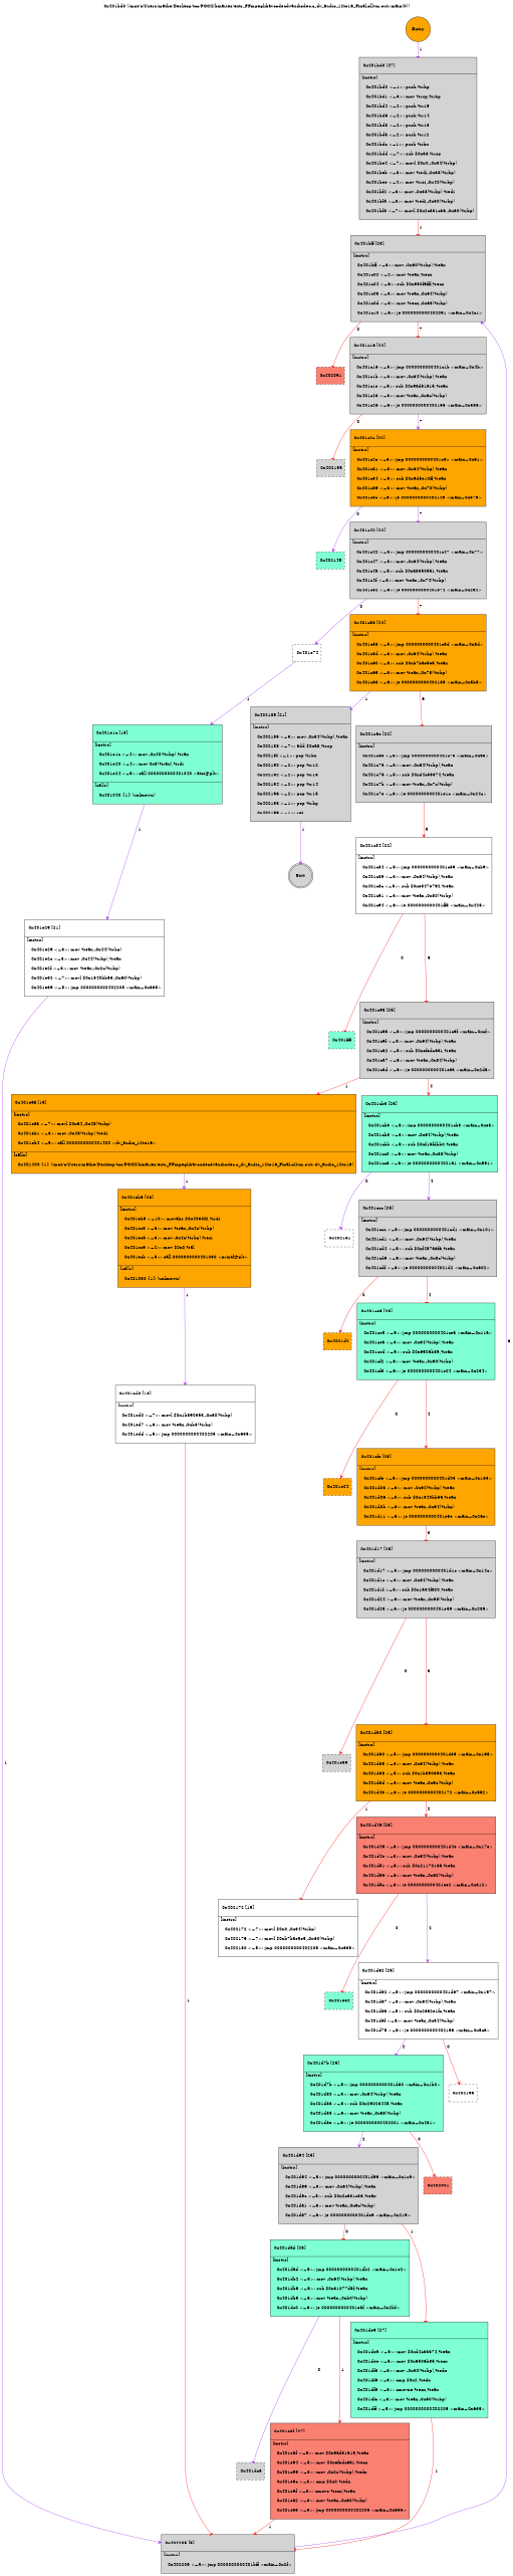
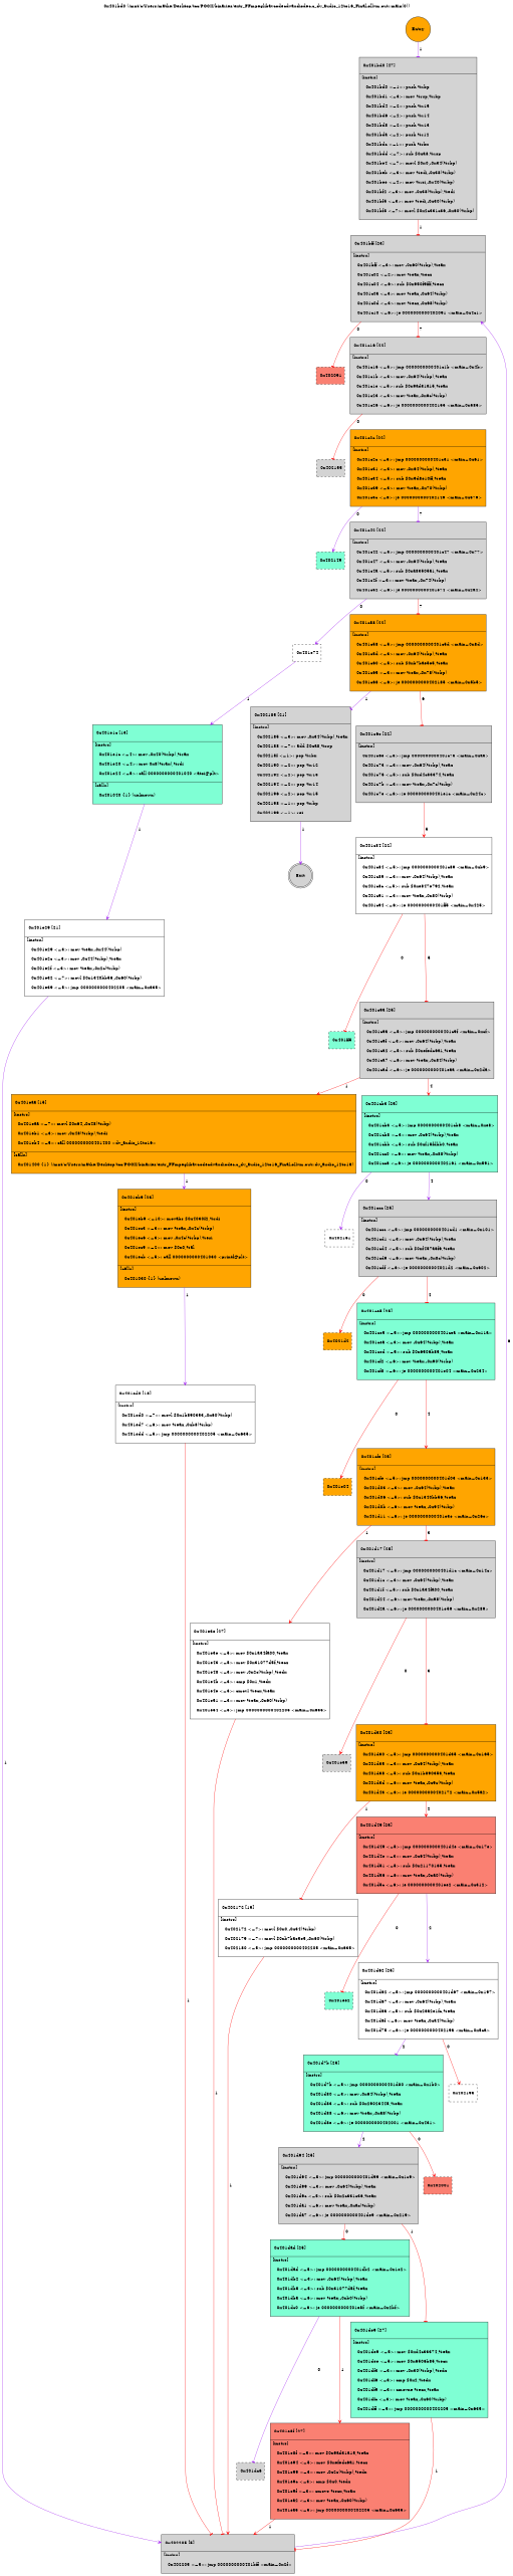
  digraph {
    label="0x401bd0 (/mnt/c/Users/mathe/Desktop/tcc/POCII/binaries/extr_FFmpeglibavcodecdvaudiodec.c_dv_audio_12to16_Final-ollvm.out::main(0))"
    labelloc=t
    node [fillcolor=lightgrey shape=record style=filled]
    edge [arrowhead=vee color=red]
    Entry [fillcolor=orange height=0.3 shape=circle width=0.3]
    n2 [label="{\n     0x401bd0 [47]\l\n     | [instrs]\l\n     &nbsp;&nbsp;0x401bd0 \<+1\>: push %rbp\l\n     &nbsp;&nbsp;0x401bd1 \<+3\>: mov %rsp,%rbp\l\n     &nbsp;&nbsp;0x401bd4 \<+2\>: push %r15\l\n     &nbsp;&nbsp;0x401bd6 \<+2\>: push %r14\l\n     &nbsp;&nbsp;0x401bd8 \<+2\>: push %r13\l\n     &nbsp;&nbsp;0x401bda \<+2\>: push %r12\l\n     &nbsp;&nbsp;0x401bdc \<+1\>: push %rbx\l\n     &nbsp;&nbsp;0x401bdd \<+7\>: sub $0xa8,%rsp\l\n     &nbsp;&nbsp;0x401be4 \<+7\>: movl $0x0,-0x34(%rbp)\l\n     &nbsp;&nbsp;0x401beb \<+3\>: mov %edi,-0x38(%rbp)\l\n     &nbsp;&nbsp;0x401bee \<+4\>: mov %rsi,-0x40(%rbp)\l\n     &nbsp;&nbsp;0x401bf2 \<+3\>: mov -0x38(%rbp),%edi\l\n     &nbsp;&nbsp;0x401bf5 \<+3\>: mov %edi,-0x30(%rbp)\l\n     &nbsp;&nbsp;0x401bf8 \<+7\>: movl $0x2c331c36,-0x60(%rbp)\l\n  }"]
    n3 [label="{\n     0x401bff [23]\l\n     | [instrs]\l\n     &nbsp;&nbsp;0x401bff \<+3\>: mov -0x60(%rbp),%eax\l\n     &nbsp;&nbsp;0x401c02 \<+2\>: mov %eax,%ecx\l\n     &nbsp;&nbsp;0x401c04 \<+6\>: sub $0x950f9fff,%ecx\l\n     &nbsp;&nbsp;0x401c0a \<+3\>: mov %eax,-0x64(%rbp)\l\n     &nbsp;&nbsp;0x401c0d \<+3\>: mov %ecx,-0x68(%rbp)\l\n     &nbsp;&nbsp;0x401c10 \<+6\>: je 0000000000402091 \<main+0x4c1\>\l\n  }"]
    n4 [fillcolor=salmon label="{\n     0x402091\l\n  }" style="dashed,filled"]
    n5 [label="{\n     0x401c16 [22]\l\n     | [instrs]\l\n     &nbsp;&nbsp;0x401c16 \<+5\>: jmp 0000000000401c1b \<main+0x4b\>\l\n     &nbsp;&nbsp;0x401c1b \<+3\>: mov -0x64(%rbp),%eax\l\n     &nbsp;&nbsp;0x401c1e \<+5\>: sub $0x9ad31a15,%eax\l\n     &nbsp;&nbsp;0x401c23 \<+3\>: mov %eax,-0x6c(%rbp)\l\n     &nbsp;&nbsp;0x401c26 \<+6\>: je 0000000000402155 \<main+0x585\>\l\n  }"]
    n6 [label="{\n     0x402155\l\n  }" style="dashed,filled"]
    n7 [fillcolor=orange label="{\n     0x401c2c [22]\l\n     | [instrs]\l\n     &nbsp;&nbsp;0x401c2c \<+5\>: jmp 0000000000401c31 \<main+0x61\>\l\n     &nbsp;&nbsp;0x401c31 \<+3\>: mov -0x64(%rbp),%eax\l\n     &nbsp;&nbsp;0x401c34 \<+5\>: sub $0x9d8e10ff,%eax\l\n     &nbsp;&nbsp;0x401c39 \<+3\>: mov %eax,-0x70(%rbp)\l\n     &nbsp;&nbsp;0x401c3c \<+6\>: je 0000000000402149 \<main+0x579\>\l\n  }"]
    n8 [fillcolor=aquamarine label="{\n     0x402149\l\n  }" style="dashed,filled"]
    n9 [label="{\n     0x401c42 [22]\l\n     | [instrs]\l\n     &nbsp;&nbsp;0x401c42 \<+5\>: jmp 0000000000401c47 \<main+0x77\>\l\n     &nbsp;&nbsp;0x401c47 \<+3\>: mov -0x64(%rbp),%eax\l\n     &nbsp;&nbsp;0x401c4a \<+5\>: sub $0xa83505a1,%eax\l\n     &nbsp;&nbsp;0x401c4f \<+3\>: mov %eax,-0x74(%rbp)\l\n     &nbsp;&nbsp;0x401c52 \<+6\>: je 0000000000401e74 \<main+0x2a4\>\l\n  }"]
    Exit [height=0.3 peripheries=2 shape=circle width=0.3]
    n11 [fillcolor=white label="{\n     0x401e74\l\n  }" style="dashed,filled"]
    n12 [fillcolor=orange label="{\n     0x401c58 [22]\l\n     | [instrs]\l\n     &nbsp;&nbsp;0x401c58 \<+5\>: jmp 0000000000401c5d \<main+0x8d\>\l\n     &nbsp;&nbsp;0x401c5d \<+3\>: mov -0x64(%rbp),%eax\l\n     &nbsp;&nbsp;0x401c60 \<+5\>: sub $0xb7bae5e5,%eax\l\n     &nbsp;&nbsp;0x401c65 \<+3\>: mov %eax,-0x78(%rbp)\l\n     &nbsp;&nbsp;0x401c68 \<+6\>: je 0000000000402185 \<main+0x5b5\>\l\n  }"]
    n13 [fillcolor=white label="{\n     0x401ed0 [18]\l\n     | [instrs]\l\n     &nbsp;&nbsp;0x401ed0 \<+7\>: movl $0x1b890353,-0x60(%rbp)\l\n     &nbsp;&nbsp;0x401ed7 \<+6\>: mov %eax,-0xb8(%rbp)\l\n     &nbsp;&nbsp;0x401edd \<+5\>: jmp 0000000000402205 \<main+0x635\>\l\n  }"]
    n14 [label="{\n     0x402205 [5]\l\n     | [instrs]\l\n     &nbsp;&nbsp;0x402205 \<+5\>: jmp 0000000000401bff \<main+0x2f\>\l\n  }"]
    n15 [fillcolor=aquamarine label="{\n     0x401e1c [13]\l\n     | [instrs]\l\n     &nbsp;&nbsp;0x401e1c \<+4\>: mov -0x40(%rbp),%rax\l\n     &nbsp;&nbsp;0x401e20 \<+4\>: mov 0x8(%rax),%rdi\l\n     &nbsp;&nbsp;0x401e24 \<+5\>: call 0000000000401040 \<atoi@plt\>\l\n     | [calls]\l\n     &nbsp;&nbsp;0x401040 \{1\} (unknown)\l\n  }"]
    n16 [label="{\n     0x402185 [21]\l\n     | [instrs]\l\n     &nbsp;&nbsp;0x402185 \<+3\>: mov -0x34(%rbp),%eax\l\n     &nbsp;&nbsp;0x402188 \<+7\>: add $0xa8,%rsp\l\n     &nbsp;&nbsp;0x40218f \<+1\>: pop %rbx\l\n     &nbsp;&nbsp;0x402190 \<+2\>: pop %r12\l\n     &nbsp;&nbsp;0x402192 \<+2\>: pop %r13\l\n     &nbsp;&nbsp;0x402194 \<+2\>: pop %r14\l\n     &nbsp;&nbsp;0x402196 \<+2\>: pop %r15\l\n     &nbsp;&nbsp;0x402198 \<+1\>: pop %rbp\l\n     &nbsp;&nbsp;0x402199 \<+1\>: ret\l\n  }"]
    n17 [label="{\n     0x401c6e [22]\l\n     | [instrs]\l\n     &nbsp;&nbsp;0x401c6e \<+5\>: jmp 0000000000401c73 \<main+0xa3\>\l\n     &nbsp;&nbsp;0x401c73 \<+3\>: mov -0x64(%rbp),%eax\l\n     &nbsp;&nbsp;0x401c76 \<+5\>: sub $0xd4c33374,%eax\l\n     &nbsp;&nbsp;0x401c7b \<+3\>: mov %eax,-0x7c(%rbp)\l\n     &nbsp;&nbsp;0x401c7e \<+6\>: je 0000000000401e1c \<main+0x24c\>\l\n  }"]
    n18 [fillcolor=orange label="{\n     0x401eb9 [23]\l\n     | [instrs]\l\n     &nbsp;&nbsp;0x401eb9 \<+10\>: movabs $0x4030f2,%rdi\l\n     &nbsp;&nbsp;0x401ec3 \<+3\>: mov %eax,-0x4c(%rbp)\l\n     &nbsp;&nbsp;0x401ec6 \<+3\>: mov -0x4c(%rbp),%esi\l\n     &nbsp;&nbsp;0x401ec9 \<+2\>: mov $0x0,%al\l\n     &nbsp;&nbsp;0x401ecb \<+5\>: call 0000000000401030 \<printf@plt\>\l\n     | [calls]\l\n     &nbsp;&nbsp;0x401030 \{1\} (unknown)\l\n  }"]
    n19 [fillcolor=white label="{\n     0x401c84 [22]\l\n     | [instrs]\l\n     &nbsp;&nbsp;0x401c84 \<+5\>: jmp 0000000000401c89 \<main+0xb9\>\l\n     &nbsp;&nbsp;0x401c89 \<+3\>: mov -0x64(%rbp),%eax\l\n     &nbsp;&nbsp;0x401c8c \<+5\>: sub $0xe847e792,%eax\l\n     &nbsp;&nbsp;0x401c91 \<+3\>: mov %eax,-0x80(%rbp)\l\n     &nbsp;&nbsp;0x401c94 \<+6\>: je 0000000000401ff5 \<main+0x425\>\l\n  }"]
    n20 [label="{\n     0x401dc6\l\n  }" style="dashed,filled"]
    n21 [fillcolor=white label="{\n     0x401e29 [21]\l\n     | [instrs]\l\n     &nbsp;&nbsp;0x401e29 \<+3\>: mov %eax,-0x44(%rbp)\l\n     &nbsp;&nbsp;0x401e2c \<+3\>: mov -0x44(%rbp),%eax\l\n     &nbsp;&nbsp;0x401e2f \<+3\>: mov %eax,-0x2c(%rbp)\l\n     &nbsp;&nbsp;0x401e32 \<+7\>: movl $0x1340bb56,-0x60(%rbp)\l\n     &nbsp;&nbsp;0x401e39 \<+5\>: jmp 0000000000402205 \<main+0x635\>\l\n  }"]
    n22 [fillcolor=aquamarine label="{\n     0x401ff5\l\n  }" style="dashed,filled"]
    n23 [label="{\n     0x401c9a [25]\l\n     | [instrs]\l\n     &nbsp;&nbsp;0x401c9a \<+5\>: jmp 0000000000401c9f \<main+0xcf\>\l\n     &nbsp;&nbsp;0x401c9f \<+3\>: mov -0x64(%rbp),%eax\l\n     &nbsp;&nbsp;0x401ca2 \<+5\>: sub $0xefedc6a1,%eax\l\n     &nbsp;&nbsp;0x401ca7 \<+6\>: mov %eax,-0x84(%rbp)\l\n     &nbsp;&nbsp;0x401cad \<+6\>: je 0000000000401eaa \<main+0x2da\>\l\n  }"]
    n24 [fillcolor=salmon label="{\n     0x401e8f [27]\l\n     | [instrs]\l\n     &nbsp;&nbsp;0x401e8f \<+5\>: mov $0x9ad31a15,%eax\l\n     &nbsp;&nbsp;0x401e94 \<+5\>: mov $0xefedc6a1,%ecx\l\n     &nbsp;&nbsp;0x401e99 \<+3\>: mov -0x2c(%rbp),%edx\l\n     &nbsp;&nbsp;0x401e9c \<+3\>: cmp $0x0,%edx\l\n     &nbsp;&nbsp;0x401e9f \<+3\>: cmove %ecx,%eax\l\n     &nbsp;&nbsp;0x401ea2 \<+3\>: mov %eax,-0x60(%rbp)\l\n     &nbsp;&nbsp;0x401ea5 \<+5\>: jmp 0000000000402205 \<main+0x635\>\l\n  }"]
    n25 [fillcolor=orange label="{\n     0x401eaa [15]\l\n     | [instrs]\l\n     &nbsp;&nbsp;0x401eaa \<+7\>: movl $0x64,-0x48(%rbp)\l\n     &nbsp;&nbsp;0x401eb1 \<+3\>: mov -0x48(%rbp),%edi\l\n     &nbsp;&nbsp;0x401eb4 \<+5\>: call 0000000000401400 \<dv_audio_12to16\>\l\n     | [calls]\l\n     &nbsp;&nbsp;0x401400 \{1\} (/mnt/c/Users/mathe/Desktop/tcc/POCII/binaries/extr_FFmpeglibavcodecdvaudiodec.c_dv_audio_12to16_Final-ollvm.out::dv_audio_12to16)\l\n  }"]
    n26 [fillcolor=aquamarine label="{\n     0x401cb3 [25]\l\n     | [instrs]\l\n     &nbsp;&nbsp;0x401cb3 \<+5\>: jmp 0000000000401cb8 \<main+0xe8\>\l\n     &nbsp;&nbsp;0x401cb8 \<+3\>: mov -0x64(%rbp),%eax\l\n     &nbsp;&nbsp;0x401cbb \<+5\>: sub $0xf15fdbb0,%eax\l\n     &nbsp;&nbsp;0x401cc0 \<+6\>: mov %eax,-0x88(%rbp)\l\n     &nbsp;&nbsp;0x401cc6 \<+6\>: je 0000000000402161 \<main+0x591\>\l\n  }"]
    n27 [fillcolor=white label="{\n     0x402161\l\n  }" style="dashed,filled"]
    n28 [label="{\n     0x401ccc [25]\l\n     | [instrs]\l\n     &nbsp;&nbsp;0x401ccc \<+5\>: jmp 0000000000401cd1 \<main+0x101\>\l\n     &nbsp;&nbsp;0x401cd1 \<+3\>: mov -0x64(%rbp),%eax\l\n     &nbsp;&nbsp;0x401cd4 \<+5\>: sub $0xf457a6f6,%eax\l\n     &nbsp;&nbsp;0x401cd9 \<+6\>: mov %eax,-0x8c(%rbp)\l\n     &nbsp;&nbsp;0x401cdf \<+6\>: je 00000000004021d2 \<main+0x602\>\l\n  }"]
    n29 [fillcolor=orange label="{\n     0x4021d2\l\n  }" style="dashed,filled"]
    n30 [fillcolor=aquamarine label="{\n     0x401ce5 [25]\l\n     | [instrs]\l\n     &nbsp;&nbsp;0x401ce5 \<+5\>: jmp 0000000000401cea \<main+0x11a\>\l\n     &nbsp;&nbsp;0x401cea \<+3\>: mov -0x64(%rbp),%eax\l\n     &nbsp;&nbsp;0x401ced \<+5\>: sub $0x6506b85,%eax\l\n     &nbsp;&nbsp;0x401cf2 \<+6\>: mov %eax,-0x90(%rbp)\l\n     &nbsp;&nbsp;0x401cf8 \<+6\>: je 0000000000401e04 \<main+0x234\>\l\n  }"]
    n31 [fillcolor=orange label="{\n     0x401e04\l\n  }" style="dashed,filled"]
    n32 [fillcolor=orange label="{\n     0x401cfe [25]\l\n     | [instrs]\l\n     &nbsp;&nbsp;0x401cfe \<+5\>: jmp 0000000000401d03 \<main+0x133\>\l\n     &nbsp;&nbsp;0x401d03 \<+3\>: mov -0x64(%rbp),%eax\l\n     &nbsp;&nbsp;0x401d06 \<+5\>: sub $0x1340bb56,%eax\l\n     &nbsp;&nbsp;0x401d0b \<+6\>: mov %eax,-0x94(%rbp)\l\n     &nbsp;&nbsp;0x401d11 \<+6\>: je 0000000000401e3e \<main+0x26e\>\l\n  }"]
    n33 [fillcolor=aquamarine label="{\n     0x401dad [25]\l\n     | [instrs]\l\n     &nbsp;&nbsp;0x401dad \<+5\>: jmp 0000000000401db2 \<main+0x1e2\>\l\n     &nbsp;&nbsp;0x401db2 \<+3\>: mov -0x64(%rbp),%eax\l\n     &nbsp;&nbsp;0x401db5 \<+5\>: sub $0x31077d5f,%eax\l\n     &nbsp;&nbsp;0x401dba \<+6\>: mov %eax,-0xb0(%rbp)\l\n     &nbsp;&nbsp;0x401dc0 \<+6\>: je 0000000000401e8f \<main+0x2bf\>\l\n  }"]
+   n34 [fillcolor=white label="{\n     0x401e3e [27]\l\n     | [instrs]\l\n     &nbsp;&nbsp;0x401e3e \<+5\>: mov $0x1a34fa00,%eax\l\n     &nbsp;&nbsp;0x401e43 \<+5\>: mov $0x31077d5f,%ecx\l\n     &nbsp;&nbsp;0x401e48 \<+3\>: mov -0x2c(%rbp),%edx\l\n     &nbsp;&nbsp;0x401e4b \<+3\>: cmp $0x1,%edx\l\n     &nbsp;&nbsp;0x401e4e \<+3\>: cmovl %ecx,%eax\l\n     &nbsp;&nbsp;0x401e51 \<+3\>: mov %eax,-0x60(%rbp)\l\n     &nbsp;&nbsp;0x401e54 \<+5\>: jmp 0000000000402205 \<main+0x635\>\l\n  }"]
    n35 [label="{\n     0x401d17 [25]\l\n     | [instrs]\l\n     &nbsp;&nbsp;0x401d17 \<+5\>: jmp 0000000000401d1c \<main+0x14c\>\l\n     &nbsp;&nbsp;0x401d1c \<+3\>: mov -0x64(%rbp),%eax\l\n     &nbsp;&nbsp;0x401d1f \<+5\>: sub $0x1a34fa00,%eax\l\n     &nbsp;&nbsp;0x401d24 \<+6\>: mov %eax,-0x98(%rbp)\l\n     &nbsp;&nbsp;0x401d2a \<+6\>: je 0000000000401e59 \<main+0x289\>\l\n  }"]
    n36 [fillcolor=aquamarine label="{\n     0x401de9 [27]\l\n     | [instrs]\l\n     &nbsp;&nbsp;0x401de9 \<+5\>: mov $0xd4c33374,%eax\l\n     &nbsp;&nbsp;0x401dee \<+5\>: mov $0x6506b85,%ecx\l\n     &nbsp;&nbsp;0x401df3 \<+3\>: mov -0x30(%rbp),%edx\l\n     &nbsp;&nbsp;0x401df6 \<+3\>: cmp $0x2,%edx\l\n     &nbsp;&nbsp;0x401df9 \<+3\>: cmovne %ecx,%eax\l\n     &nbsp;&nbsp;0x401dfc \<+3\>: mov %eax,-0x60(%rbp)\l\n     &nbsp;&nbsp;0x401dff \<+5\>: jmp 0000000000402205 \<main+0x635\>\l\n  }"]
    n37 [label="{\n     0x401e59\l\n  }" style="dashed,filled"]
    n38 [fillcolor=orange label="{\n     0x401d30 [25]\l\n     | [instrs]\l\n     &nbsp;&nbsp;0x401d30 \<+5\>: jmp 0000000000401d35 \<main+0x165\>\l\n     &nbsp;&nbsp;0x401d35 \<+3\>: mov -0x64(%rbp),%eax\l\n     &nbsp;&nbsp;0x401d38 \<+5\>: sub $0x1b890353,%eax\l\n     &nbsp;&nbsp;0x401d3d \<+6\>: mov %eax,-0x9c(%rbp)\l\n     &nbsp;&nbsp;0x401d43 \<+6\>: je 0000000000402172 \<main+0x5a2\>\l\n  }"]
    n39 [label="{\n     0x401d94 [25]\l\n     | [instrs]\l\n     &nbsp;&nbsp;0x401d94 \<+5\>: jmp 0000000000401d99 \<main+0x1c9\>\l\n     &nbsp;&nbsp;0x401d99 \<+3\>: mov -0x64(%rbp),%eax\l\n     &nbsp;&nbsp;0x401d9c \<+5\>: sub $0x2c331c36,%eax\l\n     &nbsp;&nbsp;0x401da1 \<+6\>: mov %eax,-0xac(%rbp)\l\n     &nbsp;&nbsp;0x401da7 \<+6\>: je 0000000000401de9 \<main+0x219\>\l\n  }"]
    n40 [fillcolor=white label="{\n     0x402172 [19]\l\n     | [instrs]\l\n     &nbsp;&nbsp;0x402172 \<+7\>: movl $0x0,-0x34(%rbp)\l\n     &nbsp;&nbsp;0x402179 \<+7\>: movl $0xb7bae5e5,-0x60(%rbp)\l\n     &nbsp;&nbsp;0x402180 \<+5\>: jmp 0000000000402205 \<main+0x635\>\l\n  }"]
    n41 [fillcolor=salmon label="{\n     0x401d49 [25]\l\n     | [instrs]\l\n     &nbsp;&nbsp;0x401d49 \<+5\>: jmp 0000000000401d4e \<main+0x17e\>\l\n     &nbsp;&nbsp;0x401d4e \<+3\>: mov -0x64(%rbp),%eax\l\n     &nbsp;&nbsp;0x401d51 \<+5\>: sub $0x21170165,%eax\l\n     &nbsp;&nbsp;0x401d56 \<+6\>: mov %eax,-0xa0(%rbp)\l\n     &nbsp;&nbsp;0x401d5c \<+6\>: je 0000000000401ee2 \<main+0x312\>\l\n  }"]
    n42 [fillcolor=salmon label="{\n     0x402001\l\n  }" style="dashed,filled"]
    n43 [fillcolor=aquamarine label="{\n     0x401ee2\l\n  }" style="dashed,filled"]
    n44 [fillcolor=white label="{\n     0x401d62 [25]\l\n     | [instrs]\l\n     &nbsp;&nbsp;0x401d62 \<+5\>: jmp 0000000000401d67 \<main+0x197\>\l\n     &nbsp;&nbsp;0x401d67 \<+3\>: mov -0x64(%rbp),%eax\l\n     &nbsp;&nbsp;0x401d6a \<+5\>: sub $0x26a2e1fc,%eax\l\n     &nbsp;&nbsp;0x401d6f \<+6\>: mov %eax,-0xa4(%rbp)\l\n     &nbsp;&nbsp;0x401d75 \<+6\>: je 000000000040219a \<main+0x5ca\>\l\n  }"]
    n45 [fillcolor=aquamarine label="{\n     0x401d7b [25]\l\n     | [instrs]\l\n     &nbsp;&nbsp;0x401d7b \<+5\>: jmp 0000000000401d80 \<main+0x1b0\>\l\n     &nbsp;&nbsp;0x401d80 \<+3\>: mov -0x64(%rbp),%eax\l\n     &nbsp;&nbsp;0x401d83 \<+5\>: sub $0x29023445,%eax\l\n     &nbsp;&nbsp;0x401d88 \<+6\>: mov %eax,-0xa8(%rbp)\l\n     &nbsp;&nbsp;0x401d8e \<+6\>: je 0000000000402001 \<main+0x431\>\l\n  }"]
    n46 [fillcolor=white label="{\n     0x40219a\l\n  }" style="dashed,filled"]
    Entry -> n2 [arrowhead=tee color=purple label=" 1"]
    n2 -> n3 [arrowhead=tee label=" 1"]
    n3 -> n4 [arrowhead=tee label=" 0"]
    n3 -> n5 [arrowhead=tee label=" 7"]
    n5 -> n6 [arrowhead=tee label=" 0"]
-   n5 -> n7 [color=purple label=" 7"]
    n7 -> n8 [color=purple label=" 0"]
    n7 -> n9 [arrowhead=tee color=purple label=" 7"]
    n9 -> n11 [color=purple label=" 0"]
    n9 -> n12 [arrowhead=tee label=" 7"]
    n11 -> n15 [color=purple label=" 1"]
    n12 -> n16 [arrowhead=tee color=purple label=" 1"]
    n12 -> n17 [arrowhead=tee label=" 6"]
    n13 -> n14 [arrowhead=tee label=" 1"]
    n14 -> n3 [color=purple label=" 6"]
    n15 -> n21 [color=purple label=" 1"]
    n16 -> Exit [color=purple label=" 1"]
    n17 -> n19 [label=" 5"]
    n18 -> n13 [color=purple label=" 1"]
    n19 -> n22 [arrowhead=tee label=" 0"]
    n19 -> n23 [arrowhead=tee label=" 5"]
    n21 -> n14 [color=purple label=" 1"]
    n23 -> n25 [label=" 1"]
    n23 -> n26 [label=" 4"]
    n24 -> n14 [label=" 1"]
    n25 -> n18 [color=purple label=" 1"]
    n26 -> n27 [color=purple label=" 0"]
    n26 -> n28 [color=purple label=" 4"]
    n28 -> n29 [label=" 0"]
    n28 -> n30 [arrowhead=tee label=" 4"]
    n30 -> n31 [label=" 0"]
    n30 -> n32 [label=" 4"]
+   n32 -> n34 [label=" 1"]
    n32 -> n35 [arrowhead=tee label=" 3"]
    n33 -> n20 [arrowhead=tee color=purple label=" 0"]
    n33 -> n24 [label=" 1"]
+   n34 -> n14 [arrowhead=tee label=" 1"]
    n35 -> n37 [label=" 0"]
    n35 -> n38 [arrowhead=tee label=" 3"]
    n36 -> n14 [arrowhead=tee label=" 1"]
    n38 -> n40 [arrowhead=tee label=" 1"]
    n38 -> n41 [label=" 2"]
    n39 -> n33 [arrowhead=tee label=" 0"]
    n39 -> n36 [arrowhead=tee label=" 1"]
+   n40 -> n14 [label=" 1"]
    n41 -> n43 [arrowhead=tee label=" 0"]
    n41 -> n44 [color=purple label=" 2"]
    n44 -> n45 [arrowhead=tee color=purple label=" 2"]
    n44 -> n46 [label=" 0"]
    n45 -> n39 [color=purple label=" 2"]
    n45 -> n42 [label=" 0"]
  }
